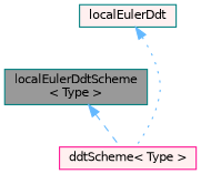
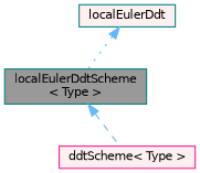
  digraph {
    node [color=teal fillcolor="#FFF0F0" fontname=Helvetica fontsize=10 shape=box style=filled]
    edge [color=steelblue1 dir=back fontname=Helvetica fontsize=10 labelfontname=Helvetica labelfontsize=10]
    n1 [fillcolor=grey60 fontcolor=black height=0.2 label="localEulerDdtScheme\l\< Type \>" width=0.4]
    n2 [color=deeppink height=0.2 label="ddtScheme\< Type \>" width=0.4]
    n3 [height=0.2 label=localEulerDdt width=0.4]
    n1 -> n2 [style=dashed]
-   n3 -> n2 [style=dotted]
+   n3 -> n1 [style=dotted]
  }
